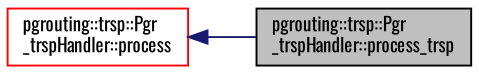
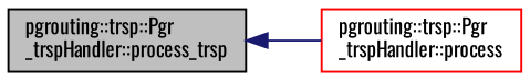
  digraph {
    rankdir=LR
    fontname=Oswald
    node [fontname=Oswald fontsize=10 shape=record style=filled]
    n1 [color=black fillcolor=grey75 fontcolor=black height=0.2 label="pgrouting::trsp::Pgr\l_trspHandler::process_trsp" width=0.4]
    n2 [color=red fillcolor=white height=0.2 label="pgrouting::trsp::Pgr\l_trspHandler::process" width=0.4]
-   n2 -> n1 [color=midnightblue dir=back fontname=Oswald fontsize=10 labelfontname=Helvetica labelfontsize=10 style=solid]
+   n1 -> n2 [color=midnightblue dir=back fontname=Oswald fontsize=10 labelfontname=Helvetica labelfontsize=10 style=solid]
  }
